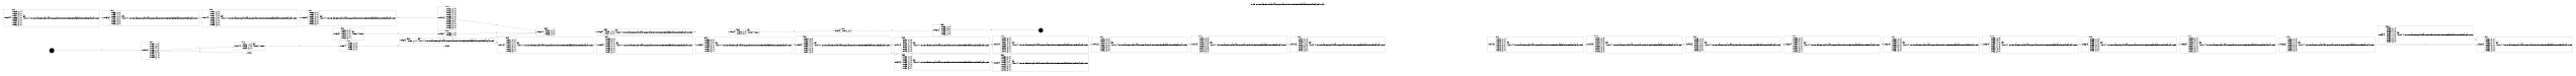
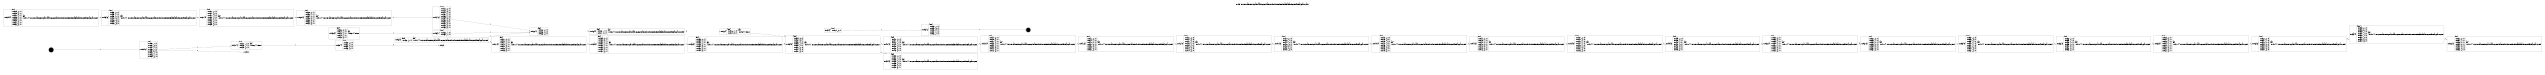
  digraph {
    label="0x1092f0 (/mnt/c/Users/mathe/OneDrive/Área de Trabalho/TCC/POCII/binaries/extr_linuxdriversnetethernetfreescalefmanfman_dtsec.c_set_dflts_Final-regular.out::main(0))"
    labelloc=t
    rankdir=LR
    node [shape=record]
    Entry [fillcolor=black height=0.3 shape=circle style=filled width=0.3]
    n2 [label="{\n     0x1092f0 [32]\l\n     | [instrs]\l\n     &nbsp;&nbsp;0x1092f0 \<+1\>: ???\l\n     &nbsp;&nbsp;0x1092f1 \<+3\>: ???\l\n     &nbsp;&nbsp;0x1092f4 \<+4\>: ???\l\n     &nbsp;&nbsp;0x1092f8 \<+7\>: ???\l\n     &nbsp;&nbsp;0x1092ff \<+3\>: ???\l\n     &nbsp;&nbsp;0x109302 \<+4\>: ???\l\n     &nbsp;&nbsp;0x109306 \<+4\>: ???\l\n     &nbsp;&nbsp;0x10930a \<+6\>: ???\l\n  }"]
    n3 [label="{\n     0x109321 [13]\l\n     | [instrs]\l\n     &nbsp;&nbsp;0x109321 \<+4\>: ???\l\n     &nbsp;&nbsp;0x109325 \<+4\>: ???\l\n     &nbsp;&nbsp;0x109329 \<+5\>: ???\l\n     | [calls]\l\n     &nbsp;&nbsp;0x109060 \{1\} (unknown)\l\n  }"]
    n4 [label="{\n     0x109310\l\n  }" style=dashed]
    n5 [label="{\n     0x10932e [14]\l\n     | [instrs]\l\n     &nbsp;&nbsp;0x10932e \<+3\>: ???\l\n     &nbsp;&nbsp;0x109331 \<+3\>: ???\l\n     &nbsp;&nbsp;0x109334 \<+2\>: ???\l\n     &nbsp;&nbsp;0x109336 \<+6\>: ???\l\n  }"]
    n6 [label="{\n     0x109684\l\n  }" style=dashed]
    n7 [label="{\n     0x10933c [25]\l\n     | [instrs]\l\n     &nbsp;&nbsp;0x10933c \<+5\>: ???\l\n     &nbsp;&nbsp;0x109341 \<+7\>: ???\l\n     &nbsp;&nbsp;0x109348 \<+4\>: ???\l\n     &nbsp;&nbsp;0x10934c \<+4\>: ???\l\n     &nbsp;&nbsp;0x109350 \<+5\>: ???\l\n     | [calls]\l\n     &nbsp;&nbsp;0x109050 \{1\} (unknown)\l\n  }"]
    n8 [label="{\n     0x109355 [11]\l\n     | [instrs]\l\n     &nbsp;&nbsp;0x109355 \<+4\>: ???\l\n     &nbsp;&nbsp;0x109359 \<+7\>: ???\l\n  }"]
    n9 [label="{\n     0x109360 [12]\l\n     | [instrs]\l\n     &nbsp;&nbsp;0x109360 \<+3\>: ???\l\n     &nbsp;&nbsp;0x109363 \<+3\>: ???\l\n     &nbsp;&nbsp;0x109366 \<+6\>: ???\l\n  }"]
    Exit [fillcolor=black height=0.3 peripheries=2 shape=circle style=filled width=0.3]
    n11 [label="{\n     0x10966d [9]\l\n     | [instrs]\l\n     &nbsp;&nbsp;0x10966d \<+4\>: ???\l\n     &nbsp;&nbsp;0x109671 \<+5\>: ???\l\n     | [calls]\l\n     &nbsp;&nbsp;0x109230 \{1\} (/mnt/c/Users/mathe/OneDrive/Área de Trabalho/TCC/POCII/binaries/extr_linuxdriversnetethernetfreescalefmanfman_dtsec.c_set_dflts_Final-regular.out::set_dflts)\l\n  }"]
    n12 [label="{\n     0x109676 [9]\l\n     | [instrs]\l\n     &nbsp;&nbsp;0x109676 \<+4\>: ???\l\n     &nbsp;&nbsp;0x10967a \<+5\>: ???\l\n     | [calls]\l\n     &nbsp;&nbsp;0x109030 \{1\} (unknown)\l\n  }"]
    n13 [label="{\n     0x10936c [5]\l\n     | [instrs]\l\n     &nbsp;&nbsp;0x10936c \<+5\>: ???\l\n     | [calls]\l\n     &nbsp;&nbsp;0x109170 \{1\} (/mnt/c/Users/mathe/OneDrive/Área de Trabalho/TCC/POCII/binaries/extr_linuxdriversnetethernetfreescalefmanfman_dtsec.c_set_dflts_Final-regular.out::next_i)\l\n  }"]
    n14 [label="{\n     0x109371 [25]\l\n     | [instrs]\l\n     &nbsp;&nbsp;0x109371 \<+5\>: ???\l\n     &nbsp;&nbsp;0x109376 \<+1\>: ???\l\n     &nbsp;&nbsp;0x109377 \<+2\>: ???\l\n     &nbsp;&nbsp;0x109379 \<+6\>: ???\l\n     &nbsp;&nbsp;0x10937f \<+3\>: ???\l\n     &nbsp;&nbsp;0x109382 \<+3\>: ???\l\n     &nbsp;&nbsp;0x109385 \<+5\>: ???\l\n     | [calls]\l\n     &nbsp;&nbsp;0x109170 \{1\} (/mnt/c/Users/mathe/OneDrive/Área de Trabalho/TCC/POCII/binaries/extr_linuxdriversnetethernetfreescalefmanfman_dtsec.c_set_dflts_Final-regular.out::next_i)\l\n  }"]
    n15 [label="{\n     0x10967f [5]\l\n     | [instrs]\l\n     &nbsp;&nbsp;0x10967f \<+5\>: ???\l\n  }"]
    n16 [label="{\n     0x10938a [28]\l\n     | [instrs]\l\n     &nbsp;&nbsp;0x10938a \<+3\>: ???\l\n     &nbsp;&nbsp;0x10938d \<+3\>: ???\l\n     &nbsp;&nbsp;0x109390 \<+4\>: ???\l\n     &nbsp;&nbsp;0x109394 \<+4\>: ???\l\n     &nbsp;&nbsp;0x109398 \<+4\>: ???\l\n     &nbsp;&nbsp;0x10939c \<+3\>: ???\l\n     &nbsp;&nbsp;0x10939f \<+2\>: ???\l\n     &nbsp;&nbsp;0x1093a1 \<+5\>: ???\l\n     | [calls]\l\n     &nbsp;&nbsp;0x109170 \{1\} (/mnt/c/Users/mathe/OneDrive/Área de Trabalho/TCC/POCII/binaries/extr_linuxdriversnetethernetfreescalefmanfman_dtsec.c_set_dflts_Final-regular.out::next_i)\l\n  }"]
    n17 [label="{\n     0x1093a6 [25]\l\n     | [instrs]\l\n     &nbsp;&nbsp;0x1093a6 \<+5\>: ???\l\n     &nbsp;&nbsp;0x1093ab \<+1\>: ???\l\n     &nbsp;&nbsp;0x1093ac \<+2\>: ???\l\n     &nbsp;&nbsp;0x1093ae \<+6\>: ???\l\n     &nbsp;&nbsp;0x1093b4 \<+3\>: ???\l\n     &nbsp;&nbsp;0x1093b7 \<+3\>: ???\l\n     &nbsp;&nbsp;0x1093ba \<+5\>: ???\l\n     | [calls]\l\n     &nbsp;&nbsp;0x109170 \{1\} (/mnt/c/Users/mathe/OneDrive/Área de Trabalho/TCC/POCII/binaries/extr_linuxdriversnetethernetfreescalefmanfman_dtsec.c_set_dflts_Final-regular.out::next_i)\l\n  }"]
    n18 [label="{\n     0x1093bf [29]\l\n     | [instrs]\l\n     &nbsp;&nbsp;0x1093bf \<+3\>: ???\l\n     &nbsp;&nbsp;0x1093c2 \<+3\>: ???\l\n     &nbsp;&nbsp;0x1093c5 \<+4\>: ???\l\n     &nbsp;&nbsp;0x1093c9 \<+4\>: ???\l\n     &nbsp;&nbsp;0x1093cd \<+4\>: ???\l\n     &nbsp;&nbsp;0x1093d1 \<+3\>: ???\l\n     &nbsp;&nbsp;0x1093d4 \<+3\>: ???\l\n     &nbsp;&nbsp;0x1093d7 \<+5\>: ???\l\n     | [calls]\l\n     &nbsp;&nbsp;0x109170 \{1\} (/mnt/c/Users/mathe/OneDrive/Área de Trabalho/TCC/POCII/binaries/extr_linuxdriversnetethernetfreescalefmanfman_dtsec.c_set_dflts_Final-regular.out::next_i)\l\n  }"]
    n19 [label="{\n     0x1093dc [25]\l\n     | [instrs]\l\n     &nbsp;&nbsp;0x1093dc \<+5\>: ???\l\n     &nbsp;&nbsp;0x1093e1 \<+1\>: ???\l\n     &nbsp;&nbsp;0x1093e2 \<+2\>: ???\l\n     &nbsp;&nbsp;0x1093e4 \<+6\>: ???\l\n     &nbsp;&nbsp;0x1093ea \<+3\>: ???\l\n     &nbsp;&nbsp;0x1093ed \<+3\>: ???\l\n     &nbsp;&nbsp;0x1093f0 \<+5\>: ???\l\n     | [calls]\l\n     &nbsp;&nbsp;0x109170 \{1\} (/mnt/c/Users/mathe/OneDrive/Área de Trabalho/TCC/POCII/binaries/extr_linuxdriversnetethernetfreescalefmanfman_dtsec.c_set_dflts_Final-regular.out::next_i)\l\n  }"]
    n20 [label="{\n     0x109412 [25]\l\n     | [instrs]\l\n     &nbsp;&nbsp;0x109412 \<+5\>: ???\l\n     &nbsp;&nbsp;0x109417 \<+1\>: ???\l\n     &nbsp;&nbsp;0x109418 \<+2\>: ???\l\n     &nbsp;&nbsp;0x10941a \<+6\>: ???\l\n     &nbsp;&nbsp;0x109420 \<+3\>: ???\l\n     &nbsp;&nbsp;0x109423 \<+3\>: ???\l\n     &nbsp;&nbsp;0x109426 \<+5\>: ???\l\n     | [calls]\l\n     &nbsp;&nbsp;0x109170 \{1\} (/mnt/c/Users/mathe/OneDrive/Área de Trabalho/TCC/POCII/binaries/extr_linuxdriversnetethernetfreescalefmanfman_dtsec.c_set_dflts_Final-regular.out::next_i)\l\n  }"]
-   n21 [label="{\n     0x1093f5 [29]\l\n     | [instrs]\l\n     &nbsp;&nbsp;0x1093f5 \<+3\>: ???\l\n     &nbsp;&nbsp;0x1093f8 \<+3\>: ???\l\n     &nbsp;&nbsp;0x1093fb \<+4\>: ???\l\n     &nbsp;&nbsp;0x1093ff \<+4\>: ???\l\n     &nbsp;&nbsp;0x109403 \<+4\>: ???\l\n     &nbsp;&nbsp;0x109407 \<+3\>: ???\l\n     &nbsp;&nbsp;0x10940a \<+3\>: ???\l\n     &nbsp;&nbsp;0x10940d \<+5\>: ???\l\n     | [calls]\l\n     &nbsp;&nbsp;0x109170 \{1\} (/mnt/c/Users/mathe/OneDrive/Área de Trabalho/TCC/POCII/binaries/extr_linuxdriversnetethernetfreescalefmanfman_dtsec.c_set_dflts_Final-regular.out::next_i)\l\n  }"]
    n22 [label="{\n     0x10942b [29]\l\n     | [instrs]\l\n     &nbsp;&nbsp;0x10942b \<+3\>: ???\l\n     &nbsp;&nbsp;0x10942e \<+3\>: ???\l\n     &nbsp;&nbsp;0x109431 \<+4\>: ???\l\n     &nbsp;&nbsp;0x109435 \<+4\>: ???\l\n     &nbsp;&nbsp;0x109439 \<+4\>: ???\l\n     &nbsp;&nbsp;0x10943d \<+3\>: ???\l\n     &nbsp;&nbsp;0x109440 \<+3\>: ???\l\n     &nbsp;&nbsp;0x109443 \<+5\>: ???\l\n     | [calls]\l\n     &nbsp;&nbsp;0x109170 \{1\} (/mnt/c/Users/mathe/OneDrive/Área de Trabalho/TCC/POCII/binaries/extr_linuxdriversnetethernetfreescalefmanfman_dtsec.c_set_dflts_Final-regular.out::next_i)\l\n  }"]
    n23 [label="{\n     0x109448 [25]\l\n     | [instrs]\l\n     &nbsp;&nbsp;0x109448 \<+5\>: ???\l\n     &nbsp;&nbsp;0x10944d \<+1\>: ???\l\n     &nbsp;&nbsp;0x10944e \<+2\>: ???\l\n     &nbsp;&nbsp;0x109450 \<+6\>: ???\l\n     &nbsp;&nbsp;0x109456 \<+3\>: ???\l\n     &nbsp;&nbsp;0x109459 \<+3\>: ???\l\n     &nbsp;&nbsp;0x10945c \<+5\>: ???\l\n     | [calls]\l\n     &nbsp;&nbsp;0x109170 \{1\} (/mnt/c/Users/mathe/OneDrive/Área de Trabalho/TCC/POCII/binaries/extr_linuxdriversnetethernetfreescalefmanfman_dtsec.c_set_dflts_Final-regular.out::next_i)\l\n  }"]
    n24 [label="{\n     0x109461 [29]\l\n     | [instrs]\l\n     &nbsp;&nbsp;0x109461 \<+3\>: ???\l\n     &nbsp;&nbsp;0x109464 \<+3\>: ???\l\n     &nbsp;&nbsp;0x109467 \<+4\>: ???\l\n     &nbsp;&nbsp;0x10946b \<+4\>: ???\l\n     &nbsp;&nbsp;0x10946f \<+4\>: ???\l\n     &nbsp;&nbsp;0x109473 \<+3\>: ???\l\n     &nbsp;&nbsp;0x109476 \<+3\>: ???\l\n     &nbsp;&nbsp;0x109479 \<+5\>: ???\l\n     | [calls]\l\n     &nbsp;&nbsp;0x109170 \{1\} (/mnt/c/Users/mathe/OneDrive/Área de Trabalho/TCC/POCII/binaries/extr_linuxdriversnetethernetfreescalefmanfman_dtsec.c_set_dflts_Final-regular.out::next_i)\l\n  }"]
    n25 [label="{\n     0x10947e [25]\l\n     | [instrs]\l\n     &nbsp;&nbsp;0x10947e \<+5\>: ???\l\n     &nbsp;&nbsp;0x109483 \<+1\>: ???\l\n     &nbsp;&nbsp;0x109484 \<+2\>: ???\l\n     &nbsp;&nbsp;0x109486 \<+6\>: ???\l\n     &nbsp;&nbsp;0x10948c \<+3\>: ???\l\n     &nbsp;&nbsp;0x10948f \<+3\>: ???\l\n     &nbsp;&nbsp;0x109492 \<+5\>: ???\l\n     | [calls]\l\n     &nbsp;&nbsp;0x109170 \{1\} (/mnt/c/Users/mathe/OneDrive/Área de Trabalho/TCC/POCII/binaries/extr_linuxdriversnetethernetfreescalefmanfman_dtsec.c_set_dflts_Final-regular.out::next_i)\l\n  }"]
+   n26 [label="{\n     0x109497 [29]\l\n     | [instrs]\l\n     &nbsp;&nbsp;0x109497 \<+3\>: ???\l\n     &nbsp;&nbsp;0x10949a \<+3\>: ???\l\n     &nbsp;&nbsp;0x10949d \<+4\>: ???\l\n     &nbsp;&nbsp;0x1094a1 \<+4\>: ???\l\n     &nbsp;&nbsp;0x1094a5 \<+4\>: ???\l\n     &nbsp;&nbsp;0x1094a9 \<+3\>: ???\l\n     &nbsp;&nbsp;0x1094ac \<+3\>: ???\l\n     &nbsp;&nbsp;0x1094af \<+5\>: ???\l\n     | [calls]\l\n     &nbsp;&nbsp;0x109170 \{1\} (/mnt/c/Users/mathe/OneDrive/Área de Trabalho/TCC/POCII/binaries/extr_linuxdriversnetethernetfreescalefmanfman_dtsec.c_set_dflts_Final-regular.out::next_i)\l\n  }"]
    n27 [label="{\n     0x1094b4 [25]\l\n     | [instrs]\l\n     &nbsp;&nbsp;0x1094b4 \<+5\>: ???\l\n     &nbsp;&nbsp;0x1094b9 \<+1\>: ???\l\n     &nbsp;&nbsp;0x1094ba \<+2\>: ???\l\n     &nbsp;&nbsp;0x1094bc \<+6\>: ???\l\n     &nbsp;&nbsp;0x1094c2 \<+3\>: ???\l\n     &nbsp;&nbsp;0x1094c5 \<+3\>: ???\l\n     &nbsp;&nbsp;0x1094c8 \<+5\>: ???\l\n     | [calls]\l\n     &nbsp;&nbsp;0x109170 \{1\} (/mnt/c/Users/mathe/OneDrive/Área de Trabalho/TCC/POCII/binaries/extr_linuxdriversnetethernetfreescalefmanfman_dtsec.c_set_dflts_Final-regular.out::next_i)\l\n  }"]
    n28 [label="{\n     0x1094cd [29]\l\n     | [instrs]\l\n     &nbsp;&nbsp;0x1094cd \<+3\>: ???\l\n     &nbsp;&nbsp;0x1094d0 \<+3\>: ???\l\n     &nbsp;&nbsp;0x1094d3 \<+4\>: ???\l\n     &nbsp;&nbsp;0x1094d7 \<+4\>: ???\l\n     &nbsp;&nbsp;0x1094db \<+4\>: ???\l\n     &nbsp;&nbsp;0x1094df \<+3\>: ???\l\n     &nbsp;&nbsp;0x1094e2 \<+3\>: ???\l\n     &nbsp;&nbsp;0x1094e5 \<+5\>: ???\l\n     | [calls]\l\n     &nbsp;&nbsp;0x109170 \{1\} (/mnt/c/Users/mathe/OneDrive/Área de Trabalho/TCC/POCII/binaries/extr_linuxdriversnetethernetfreescalefmanfman_dtsec.c_set_dflts_Final-regular.out::next_i)\l\n  }"]
    n29 [label="{\n     0x1094ea [25]\l\n     | [instrs]\l\n     &nbsp;&nbsp;0x1094ea \<+5\>: ???\l\n     &nbsp;&nbsp;0x1094ef \<+1\>: ???\l\n     &nbsp;&nbsp;0x1094f0 \<+2\>: ???\l\n     &nbsp;&nbsp;0x1094f2 \<+6\>: ???\l\n     &nbsp;&nbsp;0x1094f8 \<+3\>: ???\l\n     &nbsp;&nbsp;0x1094fb \<+3\>: ???\l\n     &nbsp;&nbsp;0x1094fe \<+5\>: ???\l\n     | [calls]\l\n     &nbsp;&nbsp;0x109170 \{1\} (/mnt/c/Users/mathe/OneDrive/Área de Trabalho/TCC/POCII/binaries/extr_linuxdriversnetethernetfreescalefmanfman_dtsec.c_set_dflts_Final-regular.out::next_i)\l\n  }"]
    n30 [label="{\n     0x109503 [29]\l\n     | [instrs]\l\n     &nbsp;&nbsp;0x109503 \<+3\>: ???\l\n     &nbsp;&nbsp;0x109506 \<+3\>: ???\l\n     &nbsp;&nbsp;0x109509 \<+4\>: ???\l\n     &nbsp;&nbsp;0x10950d \<+4\>: ???\l\n     &nbsp;&nbsp;0x109511 \<+4\>: ???\l\n     &nbsp;&nbsp;0x109515 \<+3\>: ???\l\n     &nbsp;&nbsp;0x109518 \<+3\>: ???\l\n     &nbsp;&nbsp;0x10951b \<+5\>: ???\l\n     | [calls]\l\n     &nbsp;&nbsp;0x109170 \{1\} (/mnt/c/Users/mathe/OneDrive/Área de Trabalho/TCC/POCII/binaries/extr_linuxdriversnetethernetfreescalefmanfman_dtsec.c_set_dflts_Final-regular.out::next_i)\l\n  }"]
    n31 [label="{\n     0x109520 [25]\l\n     | [instrs]\l\n     &nbsp;&nbsp;0x109520 \<+5\>: ???\l\n     &nbsp;&nbsp;0x109525 \<+1\>: ???\l\n     &nbsp;&nbsp;0x109526 \<+2\>: ???\l\n     &nbsp;&nbsp;0x109528 \<+6\>: ???\l\n     &nbsp;&nbsp;0x10952e \<+3\>: ???\l\n     &nbsp;&nbsp;0x109531 \<+3\>: ???\l\n     &nbsp;&nbsp;0x109534 \<+5\>: ???\l\n     | [calls]\l\n     &nbsp;&nbsp;0x109170 \{1\} (/mnt/c/Users/mathe/OneDrive/Área de Trabalho/TCC/POCII/binaries/extr_linuxdriversnetethernetfreescalefmanfman_dtsec.c_set_dflts_Final-regular.out::next_i)\l\n  }"]
    n32 [label="{\n     0x109539 [29]\l\n     | [instrs]\l\n     &nbsp;&nbsp;0x109539 \<+3\>: ???\l\n     &nbsp;&nbsp;0x10953c \<+3\>: ???\l\n     &nbsp;&nbsp;0x10953f \<+4\>: ???\l\n     &nbsp;&nbsp;0x109543 \<+4\>: ???\l\n     &nbsp;&nbsp;0x109547 \<+4\>: ???\l\n     &nbsp;&nbsp;0x10954b \<+3\>: ???\l\n     &nbsp;&nbsp;0x10954e \<+3\>: ???\l\n     &nbsp;&nbsp;0x109551 \<+5\>: ???\l\n     | [calls]\l\n     &nbsp;&nbsp;0x109170 \{1\} (/mnt/c/Users/mathe/OneDrive/Área de Trabalho/TCC/POCII/binaries/extr_linuxdriversnetethernetfreescalefmanfman_dtsec.c_set_dflts_Final-regular.out::next_i)\l\n  }"]
    n33 [label="{\n     0x109556 [25]\l\n     | [instrs]\l\n     &nbsp;&nbsp;0x109556 \<+5\>: ???\l\n     &nbsp;&nbsp;0x10955b \<+1\>: ???\l\n     &nbsp;&nbsp;0x10955c \<+2\>: ???\l\n     &nbsp;&nbsp;0x10955e \<+6\>: ???\l\n     &nbsp;&nbsp;0x109564 \<+3\>: ???\l\n     &nbsp;&nbsp;0x109567 \<+3\>: ???\l\n     &nbsp;&nbsp;0x10956a \<+5\>: ???\l\n     | [calls]\l\n     &nbsp;&nbsp;0x109170 \{1\} (/mnt/c/Users/mathe/OneDrive/Área de Trabalho/TCC/POCII/binaries/extr_linuxdriversnetethernetfreescalefmanfman_dtsec.c_set_dflts_Final-regular.out::next_i)\l\n  }"]
    n34 [label="{\n     0x10956f [29]\l\n     | [instrs]\l\n     &nbsp;&nbsp;0x10956f \<+3\>: ???\l\n     &nbsp;&nbsp;0x109572 \<+3\>: ???\l\n     &nbsp;&nbsp;0x109575 \<+4\>: ???\l\n     &nbsp;&nbsp;0x109579 \<+4\>: ???\l\n     &nbsp;&nbsp;0x10957d \<+4\>: ???\l\n     &nbsp;&nbsp;0x109581 \<+3\>: ???\l\n     &nbsp;&nbsp;0x109584 \<+3\>: ???\l\n     &nbsp;&nbsp;0x109587 \<+5\>: ???\l\n     | [calls]\l\n     &nbsp;&nbsp;0x109170 \{1\} (/mnt/c/Users/mathe/OneDrive/Área de Trabalho/TCC/POCII/binaries/extr_linuxdriversnetethernetfreescalefmanfman_dtsec.c_set_dflts_Final-regular.out::next_i)\l\n  }"]
    n35 [label="{\n     0x10958c [25]\l\n     | [instrs]\l\n     &nbsp;&nbsp;0x10958c \<+5\>: ???\l\n     &nbsp;&nbsp;0x109591 \<+1\>: ???\l\n     &nbsp;&nbsp;0x109592 \<+2\>: ???\l\n     &nbsp;&nbsp;0x109594 \<+6\>: ???\l\n     &nbsp;&nbsp;0x10959a \<+3\>: ???\l\n     &nbsp;&nbsp;0x10959d \<+3\>: ???\l\n     &nbsp;&nbsp;0x1095a0 \<+5\>: ???\l\n     | [calls]\l\n     &nbsp;&nbsp;0x109170 \{1\} (/mnt/c/Users/mathe/OneDrive/Área de Trabalho/TCC/POCII/binaries/extr_linuxdriversnetethernetfreescalefmanfman_dtsec.c_set_dflts_Final-regular.out::next_i)\l\n  }"]
    n36 [label="{\n     0x1095a5 [29]\l\n     | [instrs]\l\n     &nbsp;&nbsp;0x1095a5 \<+3\>: ???\l\n     &nbsp;&nbsp;0x1095a8 \<+3\>: ???\l\n     &nbsp;&nbsp;0x1095ab \<+4\>: ???\l\n     &nbsp;&nbsp;0x1095af \<+4\>: ???\l\n     &nbsp;&nbsp;0x1095b3 \<+4\>: ???\l\n     &nbsp;&nbsp;0x1095b7 \<+3\>: ???\l\n     &nbsp;&nbsp;0x1095ba \<+3\>: ???\l\n     &nbsp;&nbsp;0x1095bd \<+5\>: ???\l\n     | [calls]\l\n     &nbsp;&nbsp;0x109170 \{1\} (/mnt/c/Users/mathe/OneDrive/Área de Trabalho/TCC/POCII/binaries/extr_linuxdriversnetethernetfreescalefmanfman_dtsec.c_set_dflts_Final-regular.out::next_i)\l\n  }"]
    n37 [label="{\n     0x1095c2 [25]\l\n     | [instrs]\l\n     &nbsp;&nbsp;0x1095c2 \<+5\>: ???\l\n     &nbsp;&nbsp;0x1095c7 \<+1\>: ???\l\n     &nbsp;&nbsp;0x1095c8 \<+2\>: ???\l\n     &nbsp;&nbsp;0x1095ca \<+6\>: ???\l\n     &nbsp;&nbsp;0x1095d0 \<+3\>: ???\l\n     &nbsp;&nbsp;0x1095d3 \<+3\>: ???\l\n     &nbsp;&nbsp;0x1095d6 \<+5\>: ???\l\n     | [calls]\l\n     &nbsp;&nbsp;0x109170 \{1\} (/mnt/c/Users/mathe/OneDrive/Área de Trabalho/TCC/POCII/binaries/extr_linuxdriversnetethernetfreescalefmanfman_dtsec.c_set_dflts_Final-regular.out::next_i)\l\n  }"]
    n38 [label="{\n     0x1095db [29]\l\n     | [instrs]\l\n     &nbsp;&nbsp;0x1095db \<+3\>: ???\l\n     &nbsp;&nbsp;0x1095de \<+3\>: ???\l\n     &nbsp;&nbsp;0x1095e1 \<+4\>: ???\l\n     &nbsp;&nbsp;0x1095e5 \<+4\>: ???\l\n     &nbsp;&nbsp;0x1095e9 \<+4\>: ???\l\n     &nbsp;&nbsp;0x1095ed \<+3\>: ???\l\n     &nbsp;&nbsp;0x1095f0 \<+3\>: ???\l\n     &nbsp;&nbsp;0x1095f3 \<+5\>: ???\l\n     | [calls]\l\n     &nbsp;&nbsp;0x109170 \{1\} (/mnt/c/Users/mathe/OneDrive/Área de Trabalho/TCC/POCII/binaries/extr_linuxdriversnetethernetfreescalefmanfman_dtsec.c_set_dflts_Final-regular.out::next_i)\l\n  }"]
    n39 [label="{\n     0x1095f8 [25]\l\n     | [instrs]\l\n     &nbsp;&nbsp;0x1095f8 \<+5\>: ???\l\n     &nbsp;&nbsp;0x1095fd \<+1\>: ???\l\n     &nbsp;&nbsp;0x1095fe \<+2\>: ???\l\n     &nbsp;&nbsp;0x109600 \<+6\>: ???\l\n     &nbsp;&nbsp;0x109606 \<+3\>: ???\l\n     &nbsp;&nbsp;0x109609 \<+3\>: ???\l\n     &nbsp;&nbsp;0x10960c \<+5\>: ???\l\n     | [calls]\l\n     &nbsp;&nbsp;0x109170 \{1\} (/mnt/c/Users/mathe/OneDrive/Área de Trabalho/TCC/POCII/binaries/extr_linuxdriversnetethernetfreescalefmanfman_dtsec.c_set_dflts_Final-regular.out::next_i)\l\n  }"]
    n40 [label="{\n     0x109611 [29]\l\n     | [instrs]\l\n     &nbsp;&nbsp;0x109611 \<+3\>: ???\l\n     &nbsp;&nbsp;0x109614 \<+3\>: ???\l\n     &nbsp;&nbsp;0x109617 \<+4\>: ???\l\n     &nbsp;&nbsp;0x10961b \<+4\>: ???\l\n     &nbsp;&nbsp;0x10961f \<+4\>: ???\l\n     &nbsp;&nbsp;0x109623 \<+3\>: ???\l\n     &nbsp;&nbsp;0x109626 \<+3\>: ???\l\n     &nbsp;&nbsp;0x109629 \<+5\>: ???\l\n     | [calls]\l\n     &nbsp;&nbsp;0x109170 \{1\} (/mnt/c/Users/mathe/OneDrive/Área de Trabalho/TCC/POCII/binaries/extr_linuxdriversnetethernetfreescalefmanfman_dtsec.c_set_dflts_Final-regular.out::next_i)\l\n  }"]
    n41 [label="{\n     0x10962e [25]\l\n     | [instrs]\l\n     &nbsp;&nbsp;0x10962e \<+5\>: ???\l\n     &nbsp;&nbsp;0x109633 \<+1\>: ???\l\n     &nbsp;&nbsp;0x109634 \<+2\>: ???\l\n     &nbsp;&nbsp;0x109636 \<+6\>: ???\l\n     &nbsp;&nbsp;0x10963c \<+3\>: ???\l\n     &nbsp;&nbsp;0x10963f \<+3\>: ???\l\n     &nbsp;&nbsp;0x109642 \<+5\>: ???\l\n     | [calls]\l\n     &nbsp;&nbsp;0x109170 \{1\} (/mnt/c/Users/mathe/OneDrive/Área de Trabalho/TCC/POCII/binaries/extr_linuxdriversnetethernetfreescalefmanfman_dtsec.c_set_dflts_Final-regular.out::next_i)\l\n  }"]
    n42 [label="{\n     0x109647 [38]\l\n     | [instrs]\l\n     &nbsp;&nbsp;0x109647 \<+3\>: ???\l\n     &nbsp;&nbsp;0x10964a \<+3\>: ???\l\n     &nbsp;&nbsp;0x10964d \<+4\>: ???\l\n     &nbsp;&nbsp;0x109651 \<+4\>: ???\l\n     &nbsp;&nbsp;0x109655 \<+4\>: ???\l\n     &nbsp;&nbsp;0x109659 \<+3\>: ???\l\n     &nbsp;&nbsp;0x10965c \<+3\>: ???\l\n     &nbsp;&nbsp;0x10965f \<+3\>: ???\l\n     &nbsp;&nbsp;0x109662 \<+3\>: ???\l\n     &nbsp;&nbsp;0x109665 \<+3\>: ???\l\n     &nbsp;&nbsp;0x109668 \<+5\>: ???\l\n  }"]
    n43 [label="{\n     0x109689 [16]\l\n     | [instrs]\l\n     &nbsp;&nbsp;0x109689 \<+7\>: ???\l\n     &nbsp;&nbsp;0x109690 \<+3\>: ???\l\n     &nbsp;&nbsp;0x109693 \<+4\>: ???\l\n     &nbsp;&nbsp;0x109697 \<+1\>: ???\l\n     &nbsp;&nbsp;0x109698 \<+1\>: ???\l\n  }"]
    Entry -> n2 [label=" 1"]
    n2 -> n3 [label=" 1"]
    n2 -> n4 [label=" 0"]
    n3 -> n5 [label=" 1"]
    n5 -> n6 [label=" 0"]
    n7 -> n8 [label=" 1"]
    n8 -> n9 [label=" 1"]
    n9 -> n11 [label=" 0"]
    n11 -> n12 [label=" 3"]
-   n12 -> n15 [label=" 1"]
+   n12 -> n18 [label=" 1"]
    n13 -> n9 [label=" 1"]
    n13 -> n14 [label=" 1"]
    n14 -> n16 [label=" 1"]
    n15 -> n43 [label=" 1"]
    n16 -> n17 [label=" 1"]
    n17 -> n18 [label=" 0"]
    n18 -> n19 [label=" 1"]
    n18 -> n20 [label=" 1"]
-   n19 -> n21 [label=" 1"]
    n20 -> n22 [label=" 1"]
    n22 -> n23 [label=" 1"]
    n23 -> n24 [label=" 1"]
    n24 -> n25 [label=" 1"]
+   n25 -> n26 [label=" 1"]
+   n26 -> n27 [label=" 1"]
    n27 -> n28 [label=" 1"]
    n28 -> n29 [label=" 1"]
    n29 -> n30 [label=" 1"]
    n30 -> n31 [label=" 9"]
    n31 -> n32 [label=" 1"]
    n32 -> n33 [label=" 1"]
    n33 -> n34 [label=" 1"]
    n34 -> n35 [label=" 1"]
-   n35 -> n37 [label=" 1"]
+   n35 -> n36 [label=" 1"]
    n36 -> n37 [label=" 1"]
    n38 -> n39 [label=" 1"]
    n39 -> n40 [label=" 1"]
    n40 -> n41 [label=" 1"]
    n41 -> n42 [label=" 1"]
    n42 -> n9 [label=" 1"]
    n43 -> Exit [label=" 1"]
  }
